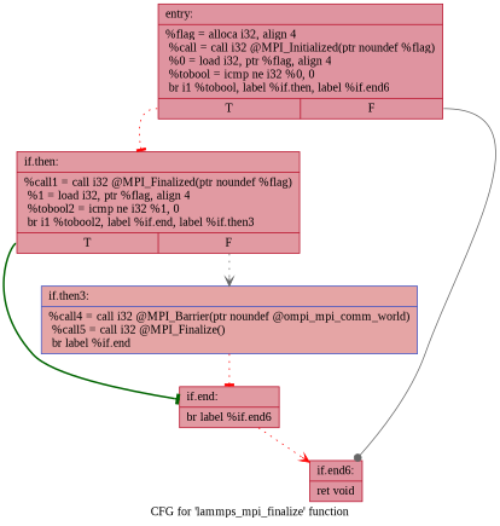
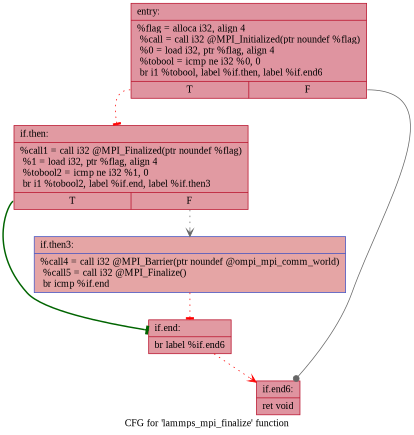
  digraph {
    label="CFG for 'lammps_mpi_finalize' function"
    fontname="Liberation Serif"
    node [color="#b70d28ff" fillcolor="#b70d2870" fontname="Liberation Serif" shape=record style=filled]
    edge [color=red style=dotted arrowhead=tee fontname="Liberation Serif"]
    n1 [label="{entry:\l|  %flag = alloca i32, align 4\l  %call = call i32 @MPI_Initialized(ptr noundef %flag)\l  %0 = load i32, ptr %flag, align 4\l  %tobool = icmp ne i32 %0, 0\l  br i1 %tobool, label %if.then, label %if.end6\l|{<s0>T|<s1>F}}"]
    n2 [fillcolor="#bb1b2c70" label="{if.then:\l|  %call1 = call i32 @MPI_Finalized(ptr noundef %flag)\l  %1 = load i32, ptr %flag, align 4\l  %tobool2 = icmp ne i32 %1, 0\l  br i1 %tobool2, label %if.end, label %if.then3\l|{<s0>T|<s1>F}}"]
    n3 [label="{if.end6:\l|  ret void\l}"]
    n4 [fillcolor="#bb1b2c70" label="{if.end:\l|  br label %if.end6\l}"]
-   n5 [color="#3d50c3ff" fillcolor="#c5333470" label="{if.then3:\l|  %call4 = call i32 @MPI_Barrier(ptr noundef @ompi_mpi_comm_world)\l  %call5 = call i32 @MPI_Finalize()\l  br label %if.end\l}"]
+   n5 [color="#3d50c3ff" fillcolor="#c5333470" label="{if.then3:\l|  %call4 = call i32 @MPI_Barrier(ptr noundef @ompi_mpi_comm_world)\l  %call5 = call i32 @MPI_Finalize()\l  br icmp %if.end\l}"]
    n1 -> n2 [tailport=s0]
    n1 -> n3 [tailport=s1 color=gray40 style=solid arrowhead=dot]
    n2 -> n4 [tailport=s0 color=darkgreen style=bold]
    n2 -> n5 [tailport=s1 color=gray40 arrowhead=vee]
    n4 -> n3 [arrowhead=vee]
    n5 -> n4
  }
